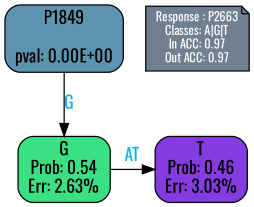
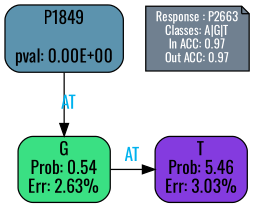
  digraph {
    fontname=Oswald
    ranksep=equally
    splines=polylines
    node [color=black fontname=Oswald shape=box style="filled, rounded"]
    edge [fontcolor=deepskyblue2 fontname=Oswald]
-   n1 [fillcolor="#843bdf" label="T\nProb: 0.46\nErr: 3.03%"]
+   n1 [fillcolor="#843bdf" label="T\nProb: 5.46\nErr: 3.03%"]
    n2 [fillcolor="#3ae083" label="G\nProb: 0.54\nErr: 2.63%"]
    n3 [align=left fillcolor=slategray fontcolor=white fontsize=10 label="Response : P2663\nClasses: A|G|T\nIn ACC: 0.97\nOut ACC: 0.97\n" shape=note style=filled]
    n4 [fillcolor="#5c93ae" label="P1849\n\npval: 0.00E+00"]
    subgraph sub_1 {
      rank=same
      n1
      n2
    }
    subgraph sub_2 {
      rank=same
      n3
      n4
    }
    n2 -> n1 [label=AT]
-   n4 -> n2 [label=G]
+   n4 -> n2 [label=AT]
  }
